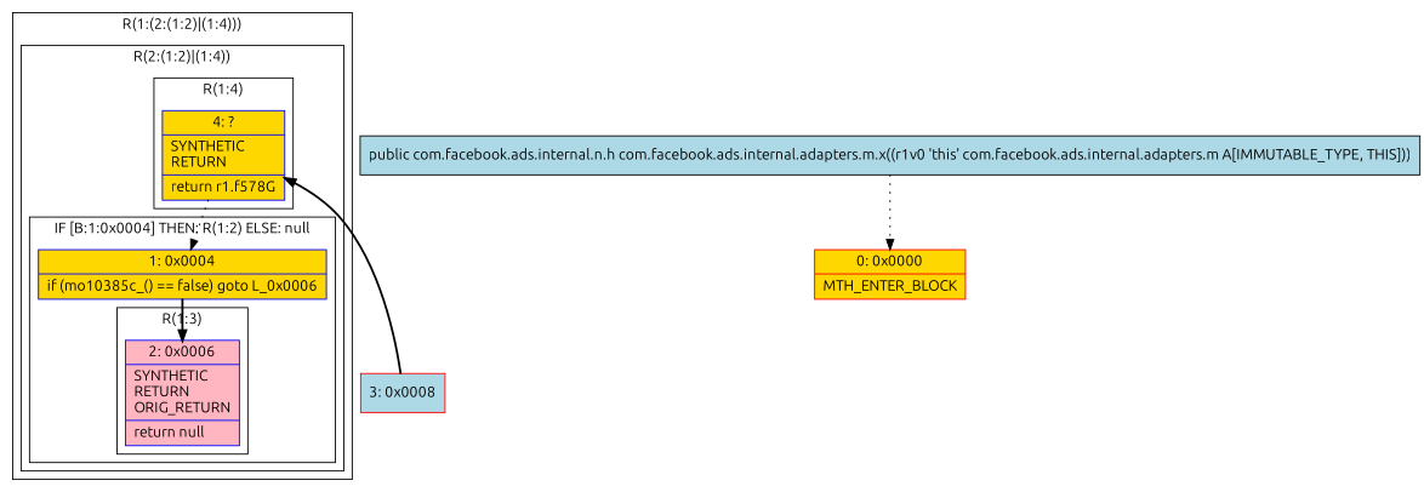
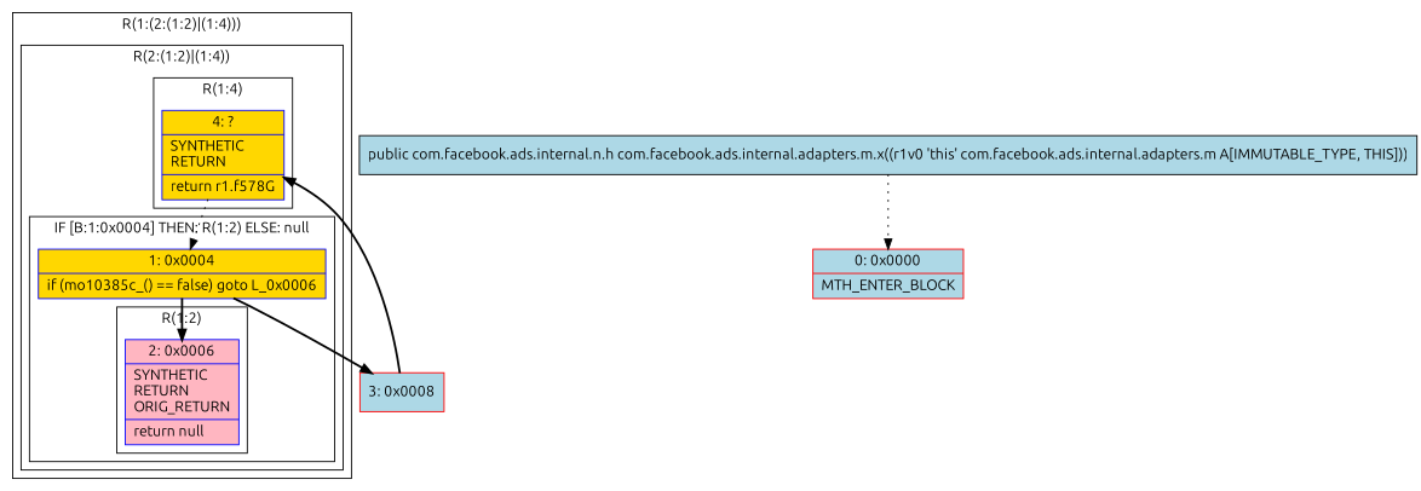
  digraph {
    fontname=Ubuntu
    node [color=blue fillcolor=lightblue fontname=Ubuntu shape=record style=filled]
    edge [fontname=Ubuntu style=bold]
    n1 [fillcolor=lightpink label="{2\:\ 0x0006|SYNTHETIC\lRETURN\lORIG_RETURN\l|return null\l}"]
    n2 [fillcolor=gold label="{1\:\ 0x0004|if (mo10385c_() == false) goto L_0x0006\l}"]
    n3 [fillcolor=gold label="{4\:\ ?|SYNTHETIC\lRETURN\l|return r1.f578G\l}"]
    n4 [color=red label="{3\:\ 0x0008}"]
-   n5 [color=red fillcolor=gold label="{0\:\ 0x0000|MTH_ENTER_BLOCK\l}"]
+   n5 [color=red label="{0\:\ 0x0000|MTH_ENTER_BLOCK\l}"]
    n6 [label="{public com.facebook.ads.internal.n.h com.facebook.ads.internal.adapters.m.x((r1v0 'this' com.facebook.ads.internal.adapters.m A[IMMUTABLE_TYPE, THIS])) }" color=""]
    subgraph cluster_1 {
      label="R(1:(2:(1:2)|(1:4)))"
      subgraph cluster_2 {
        label="R(2:(1:2)|(1:4))"
        subgraph cluster_3 {
          label="IF [B:1:0x0004] THEN: R(1:2) ELSE: null"
          n2
          subgraph cluster_4 {
-           label="R(1:3)"
+           label="R(1:2)"
            n1
          }
        }
        subgraph cluster_5 {
          label="R(1:4)"
          n3
        }
      }
    }
    n2 -> n1
+   n2 -> n4
    n3 -> n2 [style=dotted]
    n4 -> n3
    n6 -> n5 [style=dotted]
  }
